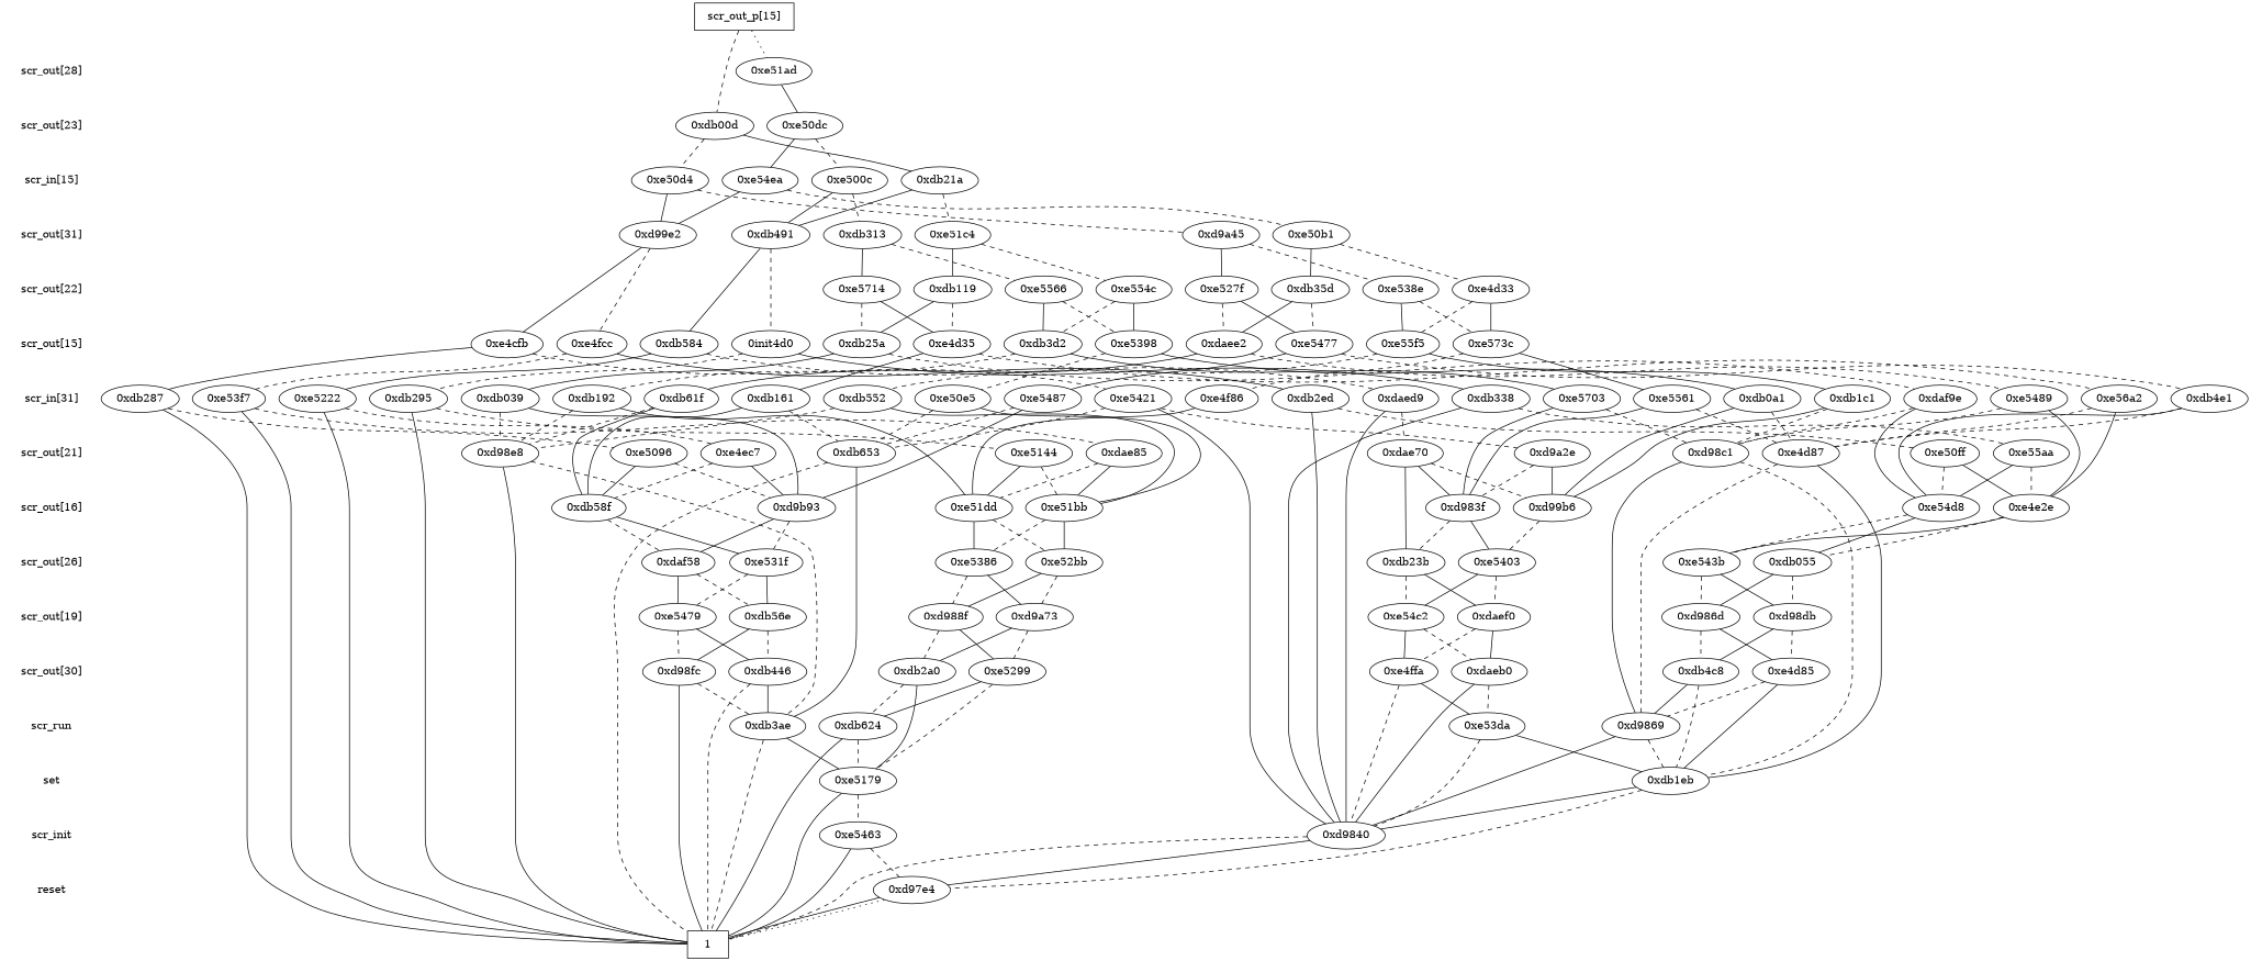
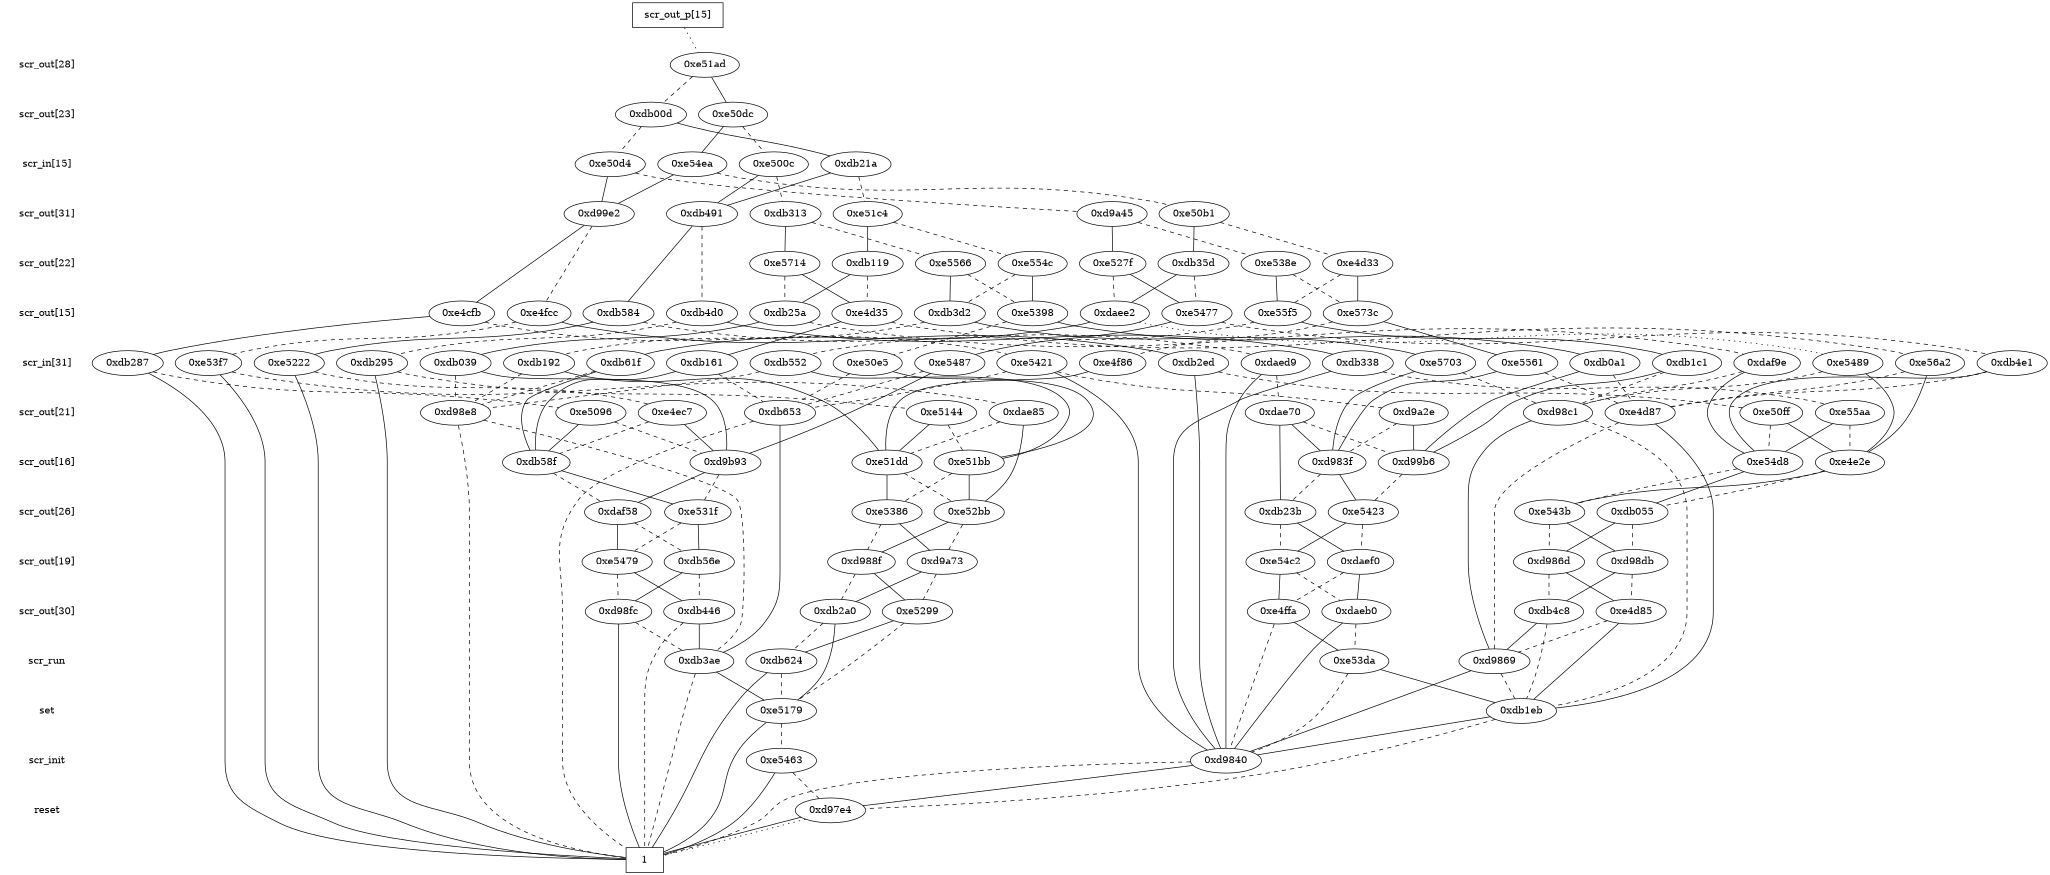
  digraph {
    edge [dir=none]
    "CONST NODES" [shape=plaintext style=invis]
    " scr_out[28] " [shape=plaintext]
    " scr_out[23] " [shape=plaintext]
    " scr_in[15] " [shape=plaintext]
    " scr_out[31] " [shape=plaintext]
    " scr_out[22] " [shape=plaintext]
    " scr_out[15] " [shape=plaintext]
    " scr_in[31] " [shape=plaintext]
    " scr_out[21] " [shape=plaintext]
    " scr_out[16] " [shape=plaintext]
    " scr_out[26] " [shape=plaintext]
    " scr_out[19] " [shape=plaintext]
    " scr_out[30] " [shape=plaintext]
    " scr_run " [shape=plaintext]
    " set " [shape=plaintext]
    " scr_init " [shape=plaintext]
    " reset " [shape=plaintext]
    "  scr_out_p[15]  " [shape=box]
    "0xe51ad"
    "0xe50dc"
    "0xdb00d"
    "0xe500c"
    "0xdb21a"
    "0xe50d4"
    "0xe54ea"
    "0xdb313"
    "0xe50b1"
    "0xe51c4"
    "0xd9a45"
    "0xdb491"
    "0xd99e2"
    "0xe538e"
    "0xe5566"
    "0xe5714"
    "0xdb35d"
    "0xe554c"
    "0xe4d33"
    "0xe527f"
    "0xdb119"
-   "0xdb4d0" [label="0init4d0"]
+   "0xdb4d0"
    "0xe4d35"
    "0xe5477"
    "0xdb584"
    "0xe55f5"
    "0xdaee2"
    "0xdb3d2"
    "0xe5398"
    "0xe573c"
    "0xe4fcc"
    "0xe4cfb"
    "0xdb25a"
    "0xdb0a1"
    "0xdaf9e"
    "0xdb287"
    "0xe5421"
    "0xdb338"
    "0xdb039"
    "0xdb2ed"
    "0xe53f7"
    "0xdb1c1"
    "0xdb161"
    "0xe56a2"
    "0xdaed9"
    "0xe5561"
    "0xe50e5"
    "0xdb192"
    "0xe5489"
    "0xe5703"
    "0xe5487"
    "0xe5222"
    "0xdb4e1"
    "0xdb295"
    "0xdb61f"
    "0xe4f86"
    "0xdb552"
    "0xe50ff"
    "0xd98e8"
    "0xd9a2e"
    "0xd98c1"
    "0xdb653"
    "0xe55aa"
    "0xdae70"
    "0xe4ec7"
    "0xe5096"
    "0xe5144"
    "0xdae85"
    "0xe4d87"
    "0xe51dd"
    "0xe54d8"
    "0xdb58f"
    "0xd983f"
    "0xd9b93"
    "0xe51bb"
    "0xe4e2e"
    "0xd99b6"
    "0xdaf58"
    "0xdb23b"
    "0xe531f"
    "0xe543b"
    "0xe5386"
    "0xdb055"
    "0xe52bb"
-   "0xe5423" [label="0xe5403"]
+   "0xe5423"
    "0xe5479"
    "0xe54c2"
    "0xd988f"
    "0xdb56e"
    "0xd986d"
    "0xd9a73"
    "0xd98db"
    "0xdaef0"
    "0xdb2a0"
    "0xd98fc"
    "0xe4ffa"
    "0xdb4c8"
    "0xdb446"
    "0xe4d85"
    "0xdaeb0"
    "0xe5299"
    "0xe53da"
    "0xdb3ae"
    "0xd9869"
    "0xdb624"
    "0xe5179"
    "0xdb1eb"
    "0xe5463"
    "0xd9840"
    "0xd97e4"
    n129 [label=1 shape=box]
    subgraph sub_1 {
      "CONST NODES"
      " scr_out[28] "
      " scr_out[23] "
      " scr_in[15] "
      " scr_out[31] "
      " scr_out[22] "
      " scr_out[15] "
      " scr_in[31] "
      " scr_out[21] "
      " scr_out[16] "
      " scr_out[26] "
      " scr_out[19] "
      " scr_out[30] "
      " scr_run "
      " set "
      " scr_init "
      " reset "
    }
    subgraph sub_2 {
      rank=same
      "  scr_out_p[15]  "
    }
    subgraph sub_3 {
      rank=same
      " scr_out[28] "
      "0xe51ad"
    }
    subgraph sub_4 {
      rank=same
      " scr_out[23] "
      "0xe50dc"
      "0xdb00d"
    }
    subgraph sub_5 {
      rank=same
      " scr_in[15] "
      "0xe500c"
      "0xdb21a"
      "0xe50d4"
      "0xe54ea"
    }
    subgraph sub_6 {
      rank=same
      " scr_out[31] "
      "0xdb313"
      "0xe50b1"
      "0xe51c4"
      "0xd9a45"
      "0xdb491"
      "0xd99e2"
    }
    subgraph sub_7 {
      rank=same
      " scr_out[22] "
      "0xe538e"
      "0xe5566"
      "0xe5714"
      "0xdb35d"
      "0xe554c"
      "0xe4d33"
      "0xe527f"
      "0xdb119"
    }
    subgraph sub_8 {
      rank=same
      " scr_out[15] "
      "0xdb4d0"
      "0xe4d35"
      "0xe5477"
      "0xdb584"
      "0xe55f5"
      "0xdaee2"
      "0xdb3d2"
      "0xe5398"
      "0xe573c"
      "0xe4fcc"
      "0xe4cfb"
      "0xdb25a"
    }
    subgraph sub_9 {
      rank=same
      " scr_in[31] "
      "0xdb0a1"
      "0xdaf9e"
      "0xdb287"
      "0xe5421"
      "0xdb338"
      "0xdb039"
      "0xdb2ed"
      "0xe53f7"
      "0xdb1c1"
      "0xdb161"
      "0xe56a2"
      "0xdaed9"
      "0xe5561"
      "0xe50e5"
      "0xdb192"
      "0xe5489"
      "0xe5703"
      "0xe5487"
      "0xe5222"
      "0xdb4e1"
      "0xdb295"
      "0xdb61f"
      "0xe4f86"
      "0xdb552"
    }
    subgraph sub_10 {
      rank=same
      " scr_out[21] "
      "0xe50ff"
      "0xd98e8"
      "0xd9a2e"
      "0xd98c1"
      "0xdb653"
      "0xe55aa"
      "0xdae70"
      "0xe4ec7"
      "0xe5096"
      "0xe5144"
      "0xdae85"
      "0xe4d87"
    }
    subgraph sub_11 {
      rank=same
      " scr_out[16] "
      "0xe51dd"
      "0xe54d8"
      "0xdb58f"
      "0xd983f"
      "0xd9b93"
      "0xe51bb"
      "0xe4e2e"
      "0xd99b6"
    }
    subgraph sub_12 {
      rank=same
      " scr_out[26] "
      "0xdaf58"
      "0xdb23b"
      "0xe531f"
      "0xe543b"
      "0xe5386"
      "0xdb055"
      "0xe52bb"
      "0xe5423"
    }
    subgraph sub_13 {
      rank=same
      " scr_out[19] "
      "0xe5479"
      "0xe54c2"
      "0xd988f"
      "0xdb56e"
      "0xd986d"
      "0xd9a73"
      "0xd98db"
      "0xdaef0"
    }
    subgraph sub_14 {
      rank=same
      " scr_out[30] "
      "0xdb2a0"
      "0xd98fc"
      "0xe4ffa"
      "0xdb4c8"
      "0xdb446"
      "0xe4d85"
      "0xdaeb0"
      "0xe5299"
    }
    subgraph sub_15 {
      rank=same
      " scr_run "
      "0xe53da"
      "0xdb3ae"
      "0xd9869"
      "0xdb624"
    }
    subgraph sub_16 {
      rank=same
      " set "
      "0xe5179"
      "0xdb1eb"
    }
    subgraph sub_17 {
      rank=same
      " scr_init "
      "0xe5463"
      "0xd9840"
    }
    subgraph sub_18 {
      rank=same
      " reset "
      "0xd97e4"
    }
    subgraph sub_19 {
      rank=same
      "CONST NODES"
      subgraph sub_20 {
        rank=same
        n129
      }
    }
    " scr_out[28] " -> " scr_out[23] " [style=invis]
    " scr_out[23] " -> " scr_in[15] " [style=invis]
    " scr_in[15] " -> " scr_out[31] " [style=invis]
    " scr_out[31] " -> " scr_out[22] " [style=invis]
    " scr_out[22] " -> " scr_out[15] " [style=invis]
    " scr_out[15] " -> " scr_in[31] " [style=invis]
    " scr_in[31] " -> " scr_out[21] " [style=invis]
    " scr_out[21] " -> " scr_out[16] " [style=invis]
    " scr_out[16] " -> " scr_out[26] " [style=invis]
    " scr_out[26] " -> " scr_out[19] " [style=invis]
    " scr_out[19] " -> " scr_out[30] " [style=invis]
    " scr_out[30] " -> " scr_run " [style=invis]
    " scr_run " -> " set " [style=invis]
    " set " -> " scr_init " [style=invis]
    " scr_init " -> " reset " [style=invis]
    " reset " -> "CONST NODES" [style=invis]
    "  scr_out_p[15]  " -> "0xe51ad" [style=dotted]
    "0xe51ad" -> "0xe50dc"
-   "  scr_out_p[15]  " -> "0xdb00d" [style=dashed]
+   "0xe51ad" -> "0xdb00d" [style=dashed]
    "0xe50dc" -> "0xe500c" [style=dashed]
    "0xe50dc" -> "0xe54ea"
    "0xdb00d" -> "0xdb21a"
    "0xdb00d" -> "0xe50d4" [style=dashed]
    "0xe500c" -> "0xdb313" [style=dashed]
    "0xe500c" -> "0xdb491"
    "0xdb21a" -> "0xe51c4" [style=dashed]
    "0xdb21a" -> "0xdb491"
    "0xe50d4" -> "0xd9a45" [style=dashed]
    "0xe50d4" -> "0xd99e2"
    "0xe54ea" -> "0xe50b1" [style=dashed]
    "0xe54ea" -> "0xd99e2"
    "0xdb313" -> "0xe5566" [style=dashed]
    "0xdb313" -> "0xe5714"
    "0xe50b1" -> "0xdb35d"
    "0xe50b1" -> "0xe4d33" [style=dashed]
    "0xe51c4" -> "0xe554c" [style=dashed]
    "0xe51c4" -> "0xdb119"
    "0xd9a45" -> "0xe538e" [style=dashed]
    "0xd9a45" -> "0xe527f"
    "0xdb491" -> "0xdb4d0" [style=dashed]
    "0xdb491" -> "0xdb584"
    "0xd99e2" -> "0xe4fcc" [style=dashed]
    "0xd99e2" -> "0xe4cfb"
    "0xe538e" -> "0xe55f5"
    "0xe538e" -> "0xe573c" [style=dashed]
    "0xe5566" -> "0xdb3d2"
    "0xe5566" -> "0xe5398" [style=dashed]
    "0xe5714" -> "0xe4d35"
    "0xe5714" -> "0xdb25a" [style=dashed]
    "0xdb35d" -> "0xe5477" [style=dashed]
    "0xdb35d" -> "0xdaee2"
    "0xe554c" -> "0xdb3d2" [style=dashed]
    "0xe554c" -> "0xe5398"
    "0xe4d33" -> "0xe55f5" [style=dashed]
    "0xe4d33" -> "0xe573c"
    "0xe527f" -> "0xe5477"
    "0xe527f" -> "0xdaee2" [style=dashed]
    "0xdb119" -> "0xe4d35" [style=dashed]
    "0xdb119" -> "0xdb25a"
    "0xdb4d0" -> "0xdb338"
    "0xdb4d0" -> "0xdb295" [style=dashed]
    "0xe4d35" -> "0xdb161"
    "0xe4d35" -> "0xe56a2" [style=dashed]
    "0xe5477" -> "0xe5487"
    "0xe5477" -> "0xdb4e1" [style=dashed]
    "0xdb584" -> "0xdaed9" [style=dashed]
    "0xdb584" -> "0xe5222"
    "0xe55f5" -> "0xdb1c1"
    "0xe55f5" -> "0xdb552" [style=dashed]
-   "0xdaee2" -> "0xe5489" [style=dashed]
+   "0xdaee2" -> "0xe5489" [style=dotted]
    "0xdaee2" -> "0xdb61f"
    "0xdb3d2" -> "0xdb192" [style=dashed]
    "0xdb3d2" -> "0xe5703"
    "0xe5398" -> "0xdb0a1"
    "0xe5398" -> "0xe50e5" [style=dashed]
    "0xe573c" -> "0xe5561"
    "0xe573c" -> "0xe4f86" [style=dashed]
    "0xe4fcc" -> "0xdb2ed"
    "0xe4fcc" -> "0xe53f7" [style=dashed]
    "0xe4cfb" -> "0xdb287"
    "0xe4cfb" -> "0xe5421" [style=dashed]
    "0xdb25a" -> "0xdaf9e" [style=dashed]
    "0xdb25a" -> "0xdb039"
    "0xdb0a1" -> "0xe4d87" [style=dashed]
    "0xdb0a1" -> "0xd99b6"
    "0xdaf9e" -> "0xd98c1" [style=dashed]
    "0xdaf9e" -> "0xe54d8"
    "0xdb287" -> "0xe5096" [style=dashed]
    "0xdb287" -> n129
    "0xe5421" -> "0xd9a2e" [style=dashed]
    "0xe5421" -> "0xdb653" [style=dashed]
    "0xe5421" -> "0xd9840"
    "0xdb338" -> "0xe55aa" [style=dashed]
    "0xdb338" -> "0xd9840"
    "0xdb039" -> "0xd98e8" [style=dashed]
    "0xdb039" -> "0xd9b93"
    "0xdb2ed" -> "0xe50ff" [style=dashed]
    "0xdb2ed" -> "0xd9840"
    "0xe53f7" -> "0xdae85" [style=dashed]
    "0xe53f7" -> n129
    "0xdb1c1" -> "0xd98c1" [style=dashed]
    "0xdb1c1" -> "0xd99b6"
    "0xdb161" -> "0xdb653" [style=dashed]
    "0xdb161" -> "0xdb58f"
    "0xe56a2" -> "0xe4d87" [style=dashed]
    "0xe56a2" -> "0xe4e2e"
    "0xdaed9" -> "0xdae70" [style=dashed]
    "0xdaed9" -> "0xd9840"
    "0xe5561" -> "0xe4d87" [style=dashed]
    "0xe5561" -> "0xd983f"
    "0xe50e5" -> "0xdb653" [style=dashed]
    "0xe50e5" -> "0xe51bb"
    "0xdb192" -> "0xd98e8" [style=dashed]
    "0xdb192" -> "0xe51dd"
    "0xe5489" -> "0xd98c1" [style=dashed]
    "0xe5489" -> "0xe4e2e"
    "0xe5703" -> "0xd98c1" [style=dashed]
    "0xe5703" -> "0xd983f"
    "0xe5487" -> "0xdb653" [style=dashed]
    "0xe5487" -> "0xd9b93"
    "0xe5222" -> "0xe4ec7" [style=dashed]
    "0xe5222" -> n129
    "0xdb4e1" -> "0xe4d87" [style=dashed]
    "0xdb4e1" -> "0xe54d8"
    "0xdb295" -> "0xe5144" [style=dashed]
    "0xdb295" -> n129
    "0xdb61f" -> "0xd98e8" [style=dashed]
    "0xdb61f" -> "0xdb58f"
    "0xe4f86" -> "0xe51dd"
    "0xdb552" -> "0xd98e8" [style=dashed]
    "0xdb552" -> "0xe51bb"
    "0xe50ff" -> "0xe54d8" [style=dashed]
    "0xe50ff" -> "0xe4e2e"
    "0xd98e8" -> "0xdb3ae" [style=dashed]
-   "0xd98e8" -> n129
+   "0xd98e8" -> n129 [style=dashed]
    "0xd9a2e" -> "0xd983f" [style=dashed]
    "0xd9a2e" -> "0xd99b6"
    "0xd98c1" -> "0xd9869"
    "0xd98c1" -> "0xdb1eb" [style=dashed]
    "0xdb653" -> "0xdb3ae"
    "0xdb653" -> n129 [style=dashed]
    "0xe55aa" -> "0xe54d8"
    "0xe55aa" -> "0xe4e2e" [style=dashed]
    "0xdae70" -> "0xd983f"
    "0xdae70" -> "0xd99b6" [style=dashed]
    "0xdae70" -> "0xdb23b"
    "0xe4ec7" -> "0xdb58f" [style=dashed]
    "0xe4ec7" -> "0xd9b93"
    "0xe5096" -> "0xdb58f"
    "0xe5096" -> "0xd9b93" [style=dashed]
    "0xe5144" -> "0xe51dd"
    "0xe5144" -> "0xe51bb" [style=dashed]
    "0xdae85" -> "0xe51dd" [style=dashed]
-   "0xdae85" -> "0xe51bb"
+   "0xdae85" -> "0xe52bb"
    "0xe4d87" -> "0xd9869" [style=dashed]
    "0xe4d87" -> "0xdb1eb"
    "0xe51dd" -> "0xe5386"
    "0xe51dd" -> "0xe52bb" [style=dashed]
    "0xe54d8" -> "0xe543b" [style=dashed]
    "0xe54d8" -> "0xdb055"
    "0xdb58f" -> "0xdaf58" [style=dashed]
    "0xdb58f" -> "0xe531f"
    "0xd983f" -> "0xdb23b" [style=dashed]
    "0xd983f" -> "0xe5423"
    "0xd9b93" -> "0xdaf58"
    "0xd9b93" -> "0xe531f" [style=dashed]
    "0xe51bb" -> "0xe5386" [style=dashed]
    "0xe51bb" -> "0xe52bb"
    "0xe4e2e" -> "0xe543b"
    "0xe4e2e" -> "0xdb055" [style=dashed]
    "0xd99b6" -> "0xe5423" [style=dashed]
    "0xdaf58" -> "0xe5479"
    "0xdaf58" -> "0xdb56e" [style=dashed]
    "0xdb23b" -> "0xe54c2" [style=dashed]
    "0xdb23b" -> "0xdaef0"
    "0xe531f" -> "0xe5479" [style=dashed]
    "0xe531f" -> "0xdb56e"
    "0xe543b" -> "0xd986d" [style=dashed]
    "0xe543b" -> "0xd98db"
    "0xe5386" -> "0xd988f" [style=dashed]
    "0xe5386" -> "0xd9a73"
    "0xdb055" -> "0xd986d"
    "0xdb055" -> "0xd98db" [style=dashed]
    "0xe52bb" -> "0xd988f"
    "0xe52bb" -> "0xd9a73" [style=dashed]
    "0xe5423" -> "0xe54c2"
    "0xe5423" -> "0xdaef0" [style=dashed]
    "0xe5479" -> "0xd98fc" [style=dashed]
    "0xe5479" -> "0xdb446"
    "0xe54c2" -> "0xe4ffa"
    "0xe54c2" -> "0xdaeb0" [style=dashed]
    "0xd988f" -> "0xdb2a0" [style=dashed]
    "0xd988f" -> "0xe5299"
    "0xdb56e" -> "0xd98fc"
    "0xdb56e" -> "0xdb446" [style=dashed]
    "0xd986d" -> "0xdb4c8" [style=dashed]
    "0xd986d" -> "0xe4d85"
    "0xd9a73" -> "0xdb2a0"
    "0xd9a73" -> "0xe5299" [style=dashed]
    "0xd98db" -> "0xdb4c8"
    "0xd98db" -> "0xe4d85" [style=dashed]
    "0xdaef0" -> "0xe4ffa" [style=dashed]
    "0xdaef0" -> "0xdaeb0"
    "0xdb2a0" -> "0xdb624" [style=dashed]
    "0xdb2a0" -> "0xe5179"
    "0xd98fc" -> "0xdb3ae" [style=dashed]
    "0xd98fc" -> n129
    "0xe4ffa" -> "0xe53da"
    "0xe4ffa" -> "0xd9840" [style=dashed]
    "0xdb4c8" -> "0xd9869"
    "0xdb4c8" -> "0xdb1eb" [style=dashed]
    "0xdb446" -> "0xdb3ae"
    "0xdb446" -> n129 [style=dashed]
    "0xe4d85" -> "0xd9869" [style=dashed]
    "0xe4d85" -> "0xdb1eb"
    "0xdaeb0" -> "0xe53da" [style=dashed]
    "0xdaeb0" -> "0xd9840"
    "0xe5299" -> "0xdb624"
    "0xe5299" -> "0xe5179" [style=dashed]
    "0xe53da" -> "0xdb1eb"
    "0xe53da" -> "0xd9840" [style=dashed]
    "0xdb3ae" -> "0xe5179"
    "0xdb3ae" -> n129 [style=dashed]
    "0xd9869" -> "0xdb1eb" [style=dashed]
    "0xd9869" -> "0xd9840"
    "0xdb624" -> "0xe5179" [style=dashed]
    "0xdb624" -> n129
    "0xe5179" -> "0xe5463" [style=dashed]
    "0xe5179" -> n129
    "0xdb1eb" -> "0xd9840"
    "0xdb1eb" -> "0xd97e4" [style=dashed]
    "0xe5463" -> "0xd97e4" [style=dashed]
    "0xe5463" -> n129
    "0xd9840" -> "0xd97e4"
    "0xd9840" -> n129 [style=dashed]
    "0xd97e4" -> n129
    "0xd97e4" -> n129 [style=dotted]
  }
